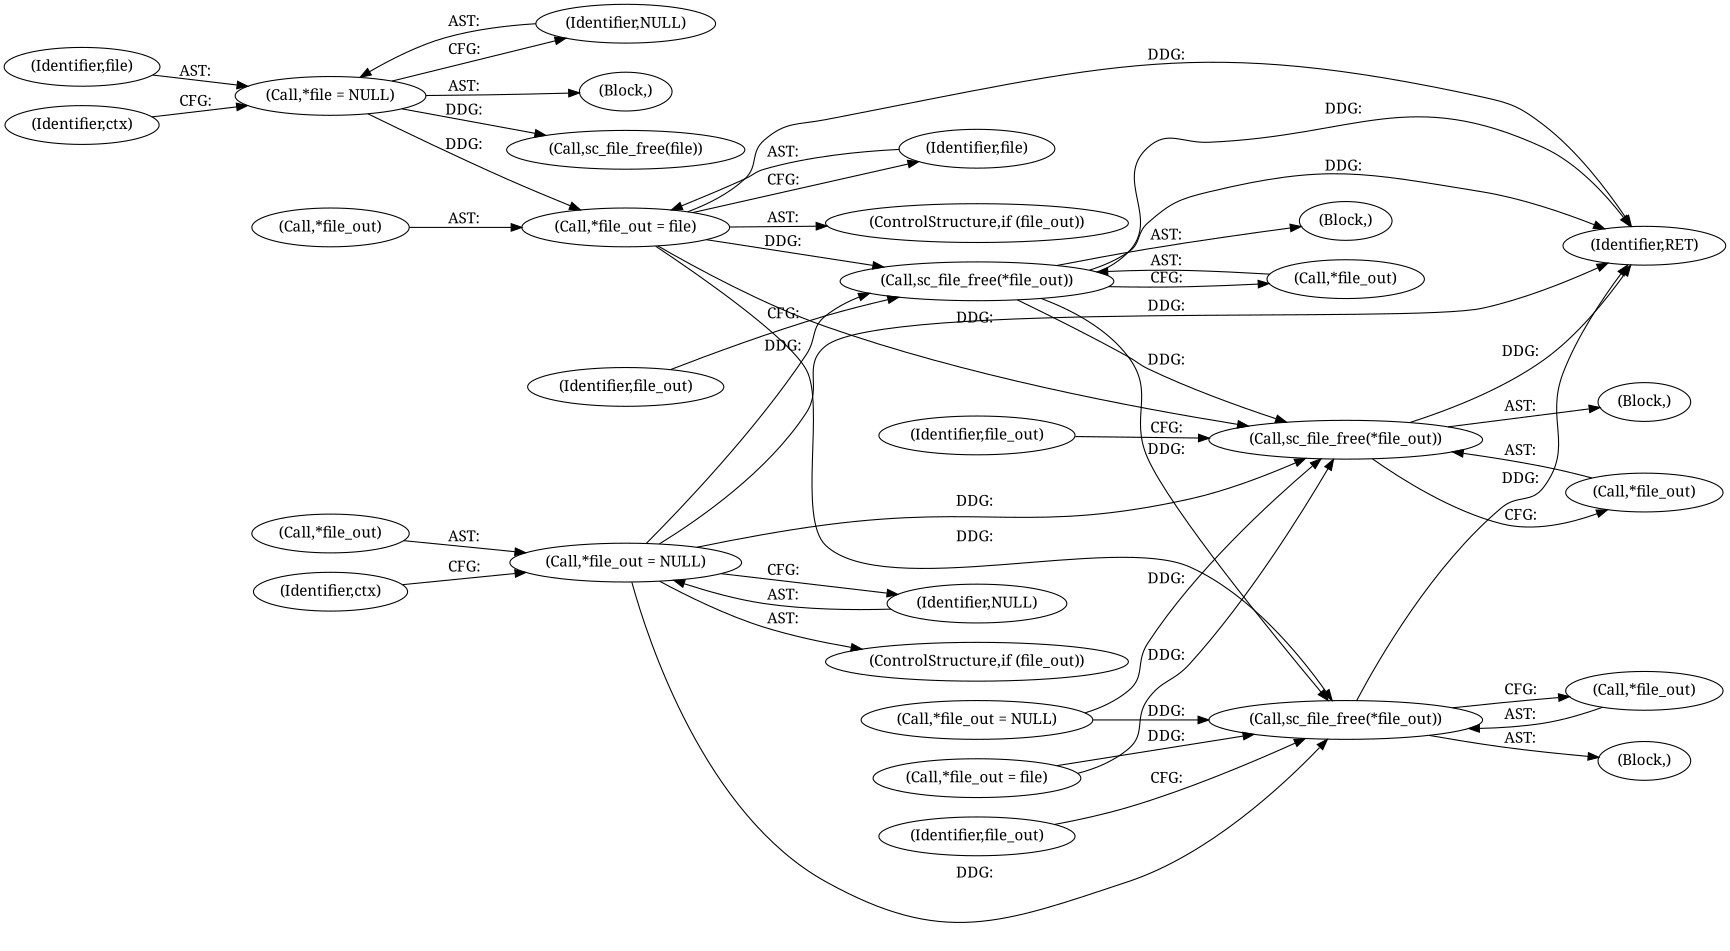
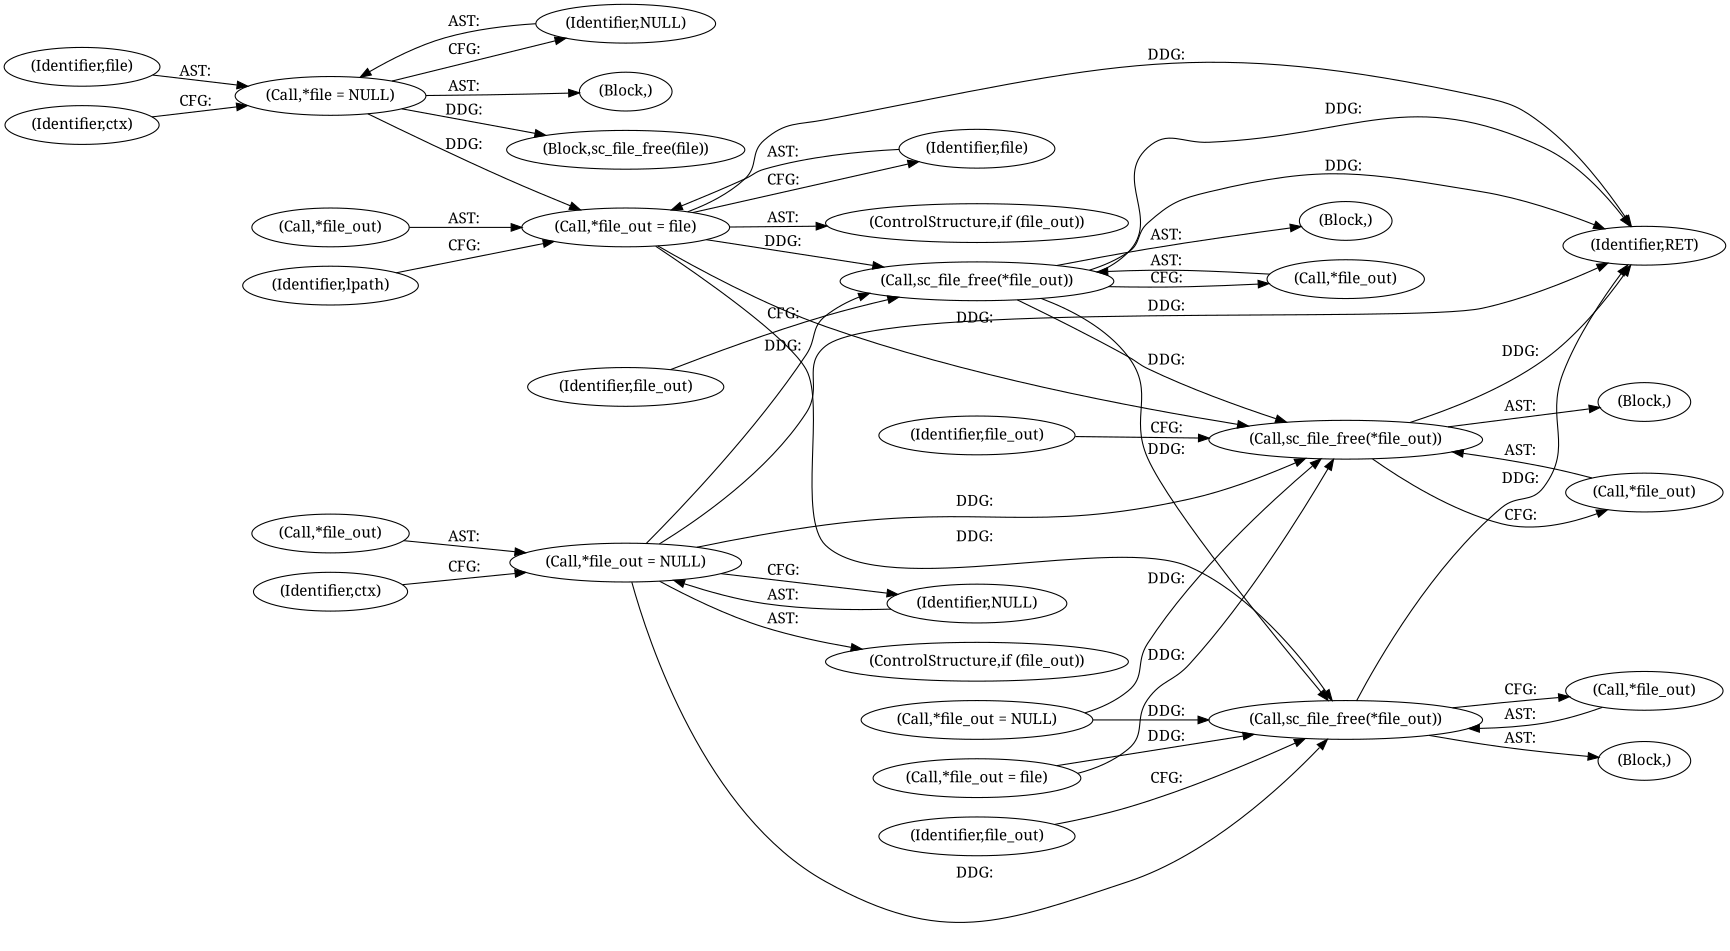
  digraph {
    fontname="Noto Serif"
    rankdir=LR
    node [fontname="Noto Serif"]
    edge [fontname="Noto Serif"]
    n1 [label="(Call,sc_file_free(*file_out))"]
    n2 [label="(Call,sc_file_free(*file_out))"]
    n3 [label="(Call,sc_file_free(*file_out))"]
    n4 [label="(Block,)"]
    n5 [label="(Call,*file_out)"]
    n6 [label="(Identifier,RET)"]
    n7 [label="(Call,*file_out)"]
    n8 [label="(Block,)"]
    n9 [label="(Block,)"]
    n10 [label="(Call,*file_out)"]
    n11 [label="(Call,*file_out = file)"]
    n12 [label="(ControlStructure,if (file_out))"]
    n13 [label="(Identifier,file)"]
    n14 [label="(Call,*file = NULL)"]
-   n15 [label="(Call,sc_file_free(file))"]
+   n15 [label="(Block,sc_file_free(file))"]
    n16 [label="(Identifier,NULL)"]
    n17 [label="(Block,)"]
    n18 [label="(Call,*file_out = NULL)"]
    n19 [label="(ControlStructure,if (file_out))"]
    n20 [label="(Identifier,NULL)"]
    n21 [label="(Call,*file_out)"]
+   n22 [label="(Identifier,lpath)"]
    n23 [label="(Identifier,file)"]
    n24 [label="(Call,*file_out = file)"]
    n25 [label="(Identifier,file_out)"]
    n26 [label="(Identifier,ctx)"]
    n27 [label="(Identifier,ctx)"]
    n28 [label="(Call,*file_out = NULL)"]
    n29 [label="(Identifier,file_out)"]
    n30 [label="(Identifier,file_out)"]
    n31 [label="(Call,*file_out)"]
    n1 -> n2 [label="DDG: "]
    n1 -> n3 [label="DDG: "]
    n1 -> n4 [label="AST: "]
    n1 -> n5 [label="CFG: "]
    n1 -> n6 [label="DDG: "]
    n1 -> n6 [label="DDG: "]
    n2 -> n6 [label="DDG: "]
    n2 -> n7 [label="CFG: "]
    n2 -> n8 [label="AST: "]
    n3 -> n6 [label="DDG: "]
    n3 -> n9 [label="AST: "]
    n3 -> n10 [label="CFG: "]
    n5 -> n1 [label="AST: "]
    n7 -> n2 [label="AST: "]
    n10 -> n3 [label="AST: "]
    n11 -> n1 [label="DDG: "]
    n11 -> n2 [label="DDG: "]
    n11 -> n3 [label="DDG: "]
    n11 -> n6 [label="DDG: "]
    n11 -> n12 [label="AST: "]
    n11 -> n13 [label="CFG: "]
    n13 -> n11 [label="AST: "]
    n14 -> n11 [label="DDG: "]
    n14 -> n15 [label="DDG: "]
    n14 -> n16 [label="CFG: "]
    n14 -> n17 [label="AST: "]
    n16 -> n14 [label="AST: "]
    n18 -> n1 [label="DDG: "]
    n18 -> n2 [label="DDG: "]
    n18 -> n3 [label="DDG: "]
    n18 -> n6 [label="DDG: "]
    n18 -> n19 [label="AST: "]
    n18 -> n20 [label="CFG: "]
    n20 -> n18 [label="AST: "]
    n21 -> n11 [label="AST: "]
+   n22 -> n11 [label="CFG: "]
    n23 -> n14 [label="AST: "]
    n24 -> n2 [label="DDG: "]
    n24 -> n3 [label="DDG: "]
    n25 -> n3 [label="CFG: "]
    n26 -> n14 [label="CFG: "]
    n27 -> n18 [label="CFG: "]
    n28 -> n2 [label="DDG: "]
    n28 -> n3 [label="DDG: "]
    n29 -> n1 [label="CFG: "]
    n30 -> n2 [label="CFG: "]
    n31 -> n18 [label="AST: "]
  }
